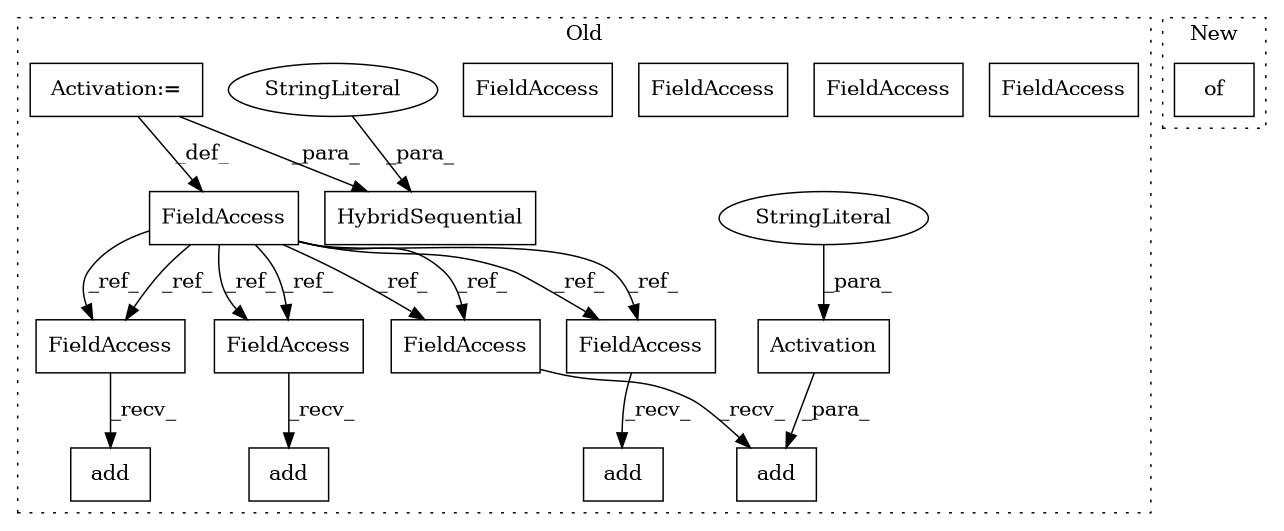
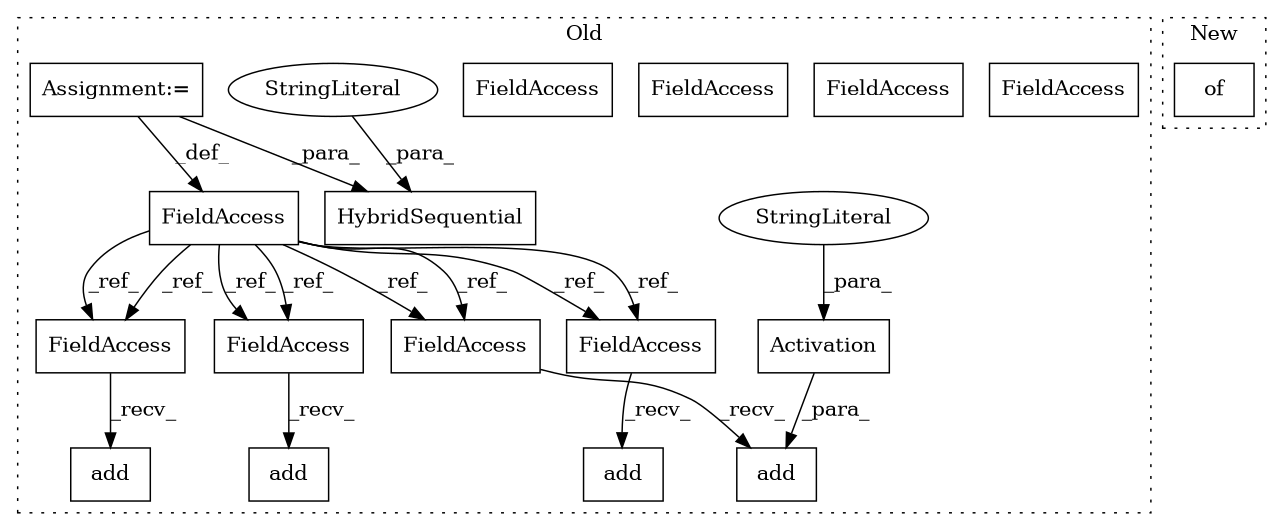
  digraph {
    node [a=22 l=7 s=1376 shape=box]
    n1 [a=32 l="17,1" label=HybridSequential s="1348,1367"]
    n2 [label=FieldAccess s=1337]
    n3 [label=FieldAccess]
    n4 [label=FieldAccess s=1424]
    n5 [label=FieldAccess s=1466]
    n6 [label=FieldAccess s=1514]
    n7 [a=32 l="4,1" label=add s="1432,1457"]
    n8 [a=45 l=2 label=StringLiteral s=1365 shape=ellipse]
    n9 [a=32 l="4,1" label=add s="1522,1550"]
    n10 [a=32 l="11,1" label=Activation s="1439,1456"]
    n11 [a=32 l="4,1" label=add s="1474,1505"]
    n12 [a=45 l=6 label=StringLiteral s=1450 shape=ellipse]
    n13 [a=32 l="4,1" label=add s="1384,1415"]
-   n14 [a=7 l=1 label="Activation:=" s=1344]
+   n14 [a=7 l=1 label="Assignment:=" s=1344]
    n15 [label=FieldAccess s=1514]
    n16 [label=FieldAccess s=1424]
    n17 [label=FieldAccess s=1466]
    n18 [label=FieldAccess]
    n19 [a=32 l=4 label=of s=1504]
    subgraph cluster_1 {
      label=Old
      style=dotted
      n1
      n2
      n3
      n4
      n5
      n6
      n7
      n8
      n9
      n10
      n11
      n12
      n13
      n14
      n15
      n16
      n17
      n18
    }
    subgraph cluster_2 {
      label=New
      style=dotted
      n19
    }
    n2 -> n15 [label=_ref_]
    n2 -> n15 [label=_ref_]
    n2 -> n16 [label=_ref_]
    n2 -> n16 [label=_ref_]
    n2 -> n17 [label=_ref_]
    n2 -> n17 [label=_ref_]
    n2 -> n18 [label=_ref_]
    n2 -> n18 [label=_ref_]
    n8 -> n1 [label=_para_]
    n10 -> n7 [label=_para_]
    n12 -> n10 [label=_para_]
    n14 -> n1 [label=_para_]
    n14 -> n2 [label=_def_]
    n15 -> n9 [label=_recv_]
    n16 -> n7 [label=_recv_]
    n17 -> n11 [label=_recv_]
    n18 -> n13 [label=_recv_]
  }
